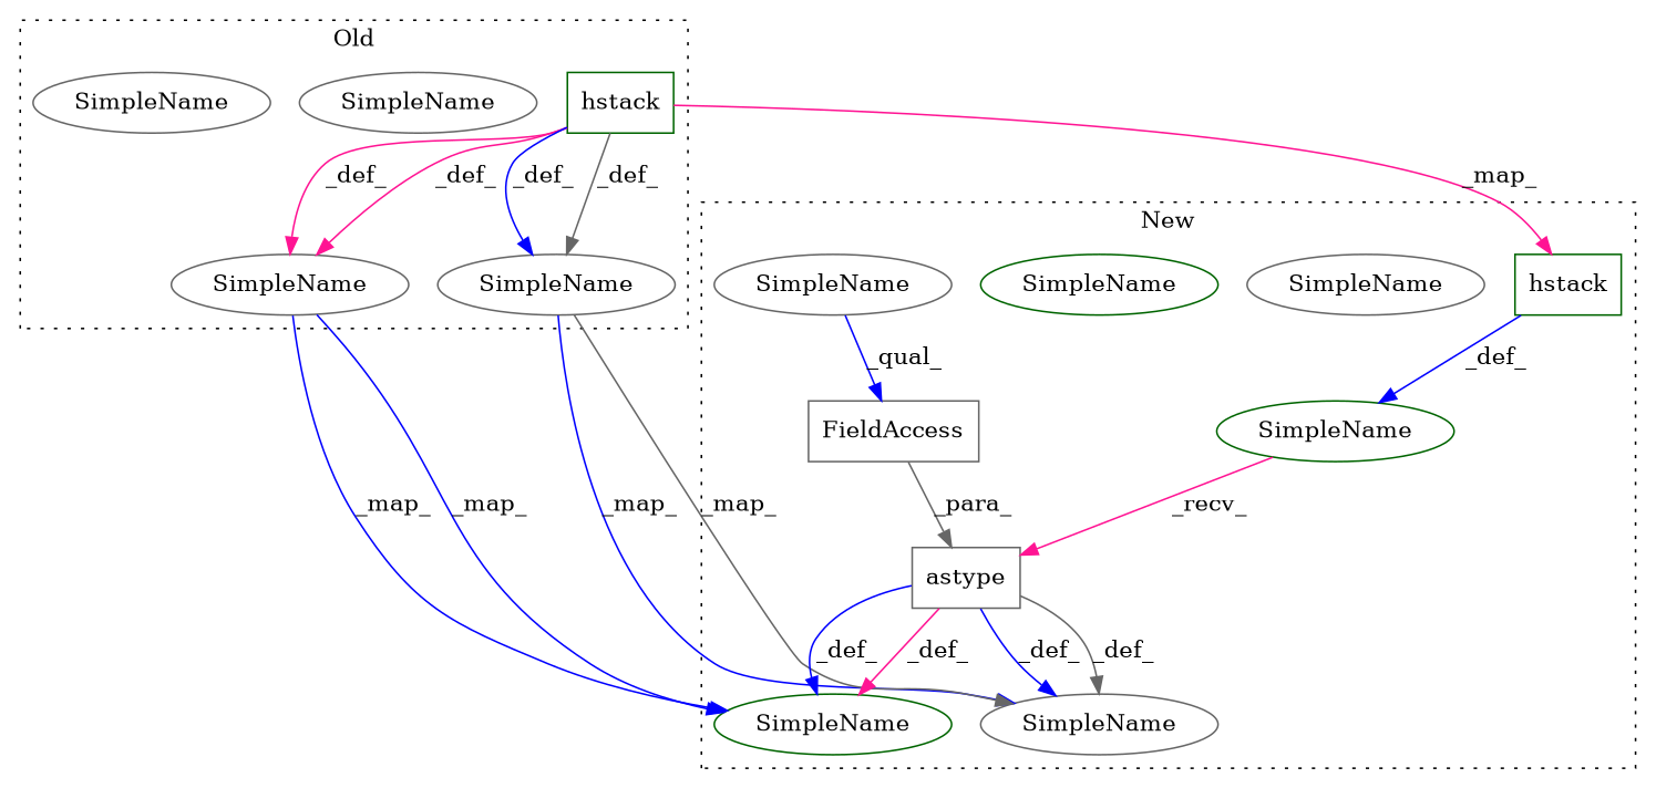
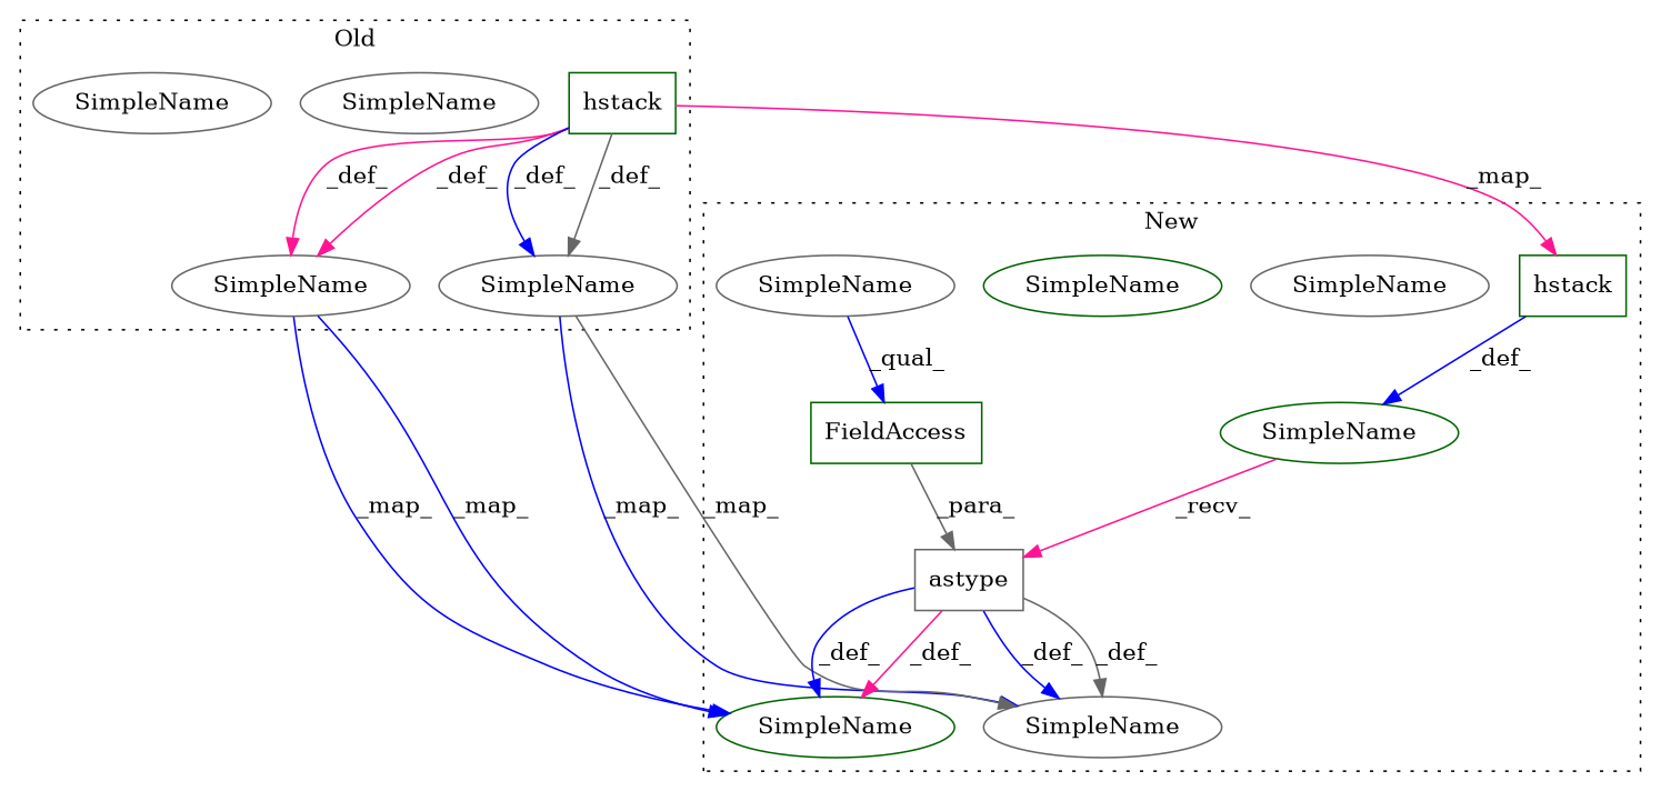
  digraph {
    node [a=42 l=9 s=7329 shape=ellipse color=gray40]
    edge [color=blue]
    n1 [a=32 l="12,2" label=hstack s="7374,7491" shape=box color=darkgreen]
    n2 [label=SimpleName]
    n3 [label=SimpleName]
    n4 [l=7 label=SimpleName s=7992]
    n5 [l=7 label=SimpleName s=7992]
    n6 [a=32 l="12,2" label=hstack s="7394,7511" shape=box color=darkgreen]
    n7 [label=SimpleName s=7349]
    n8 [label=SimpleName s=7349 color=darkgreen]
    n9 [l=7 label=SimpleName s=8032 color=darkgreen]
    n10 [l=7 label=SimpleName s=8032]
    n11 [label=SimpleName color=darkgreen l="" s=""]
    n12 [a=32 l="7,1" label=astype s="7514,7532" shape=box]
-   n13 [a=22 l=11 label=FieldAccess s=7521 shape=box]
+   n13 [a=22 l=11 label=FieldAccess s=7521 shape=box color=darkgreen]
    n14 [l=5 label=SimpleName s=7521]
    subgraph cluster_1 {
      label=Old
      style=dotted
      n1
      n2
      n3
      n4
      n5
    }
    subgraph cluster_2 {
      label=New
      style=dotted
      n6
      n7
      n8
      n9
      n10
      n11
      n12
      n13
      n14
    }
    n1 -> n3 [label=_def_ color=deeppink]
    n1 -> n3 [label=_def_ color=deeppink]
    n1 -> n5 [label=_def_]
    n1 -> n5 [label=_def_ color=gray40]
    n1 -> n6 [label=_map_ color=deeppink]
    n3 -> n8 [label=_map_]
    n3 -> n8 [label=_map_]
    n5 -> n10 [label=_map_]
    n5 -> n10 [label=_map_ color=gray40]
    n6 -> n11 [label=_def_]
    n11 -> n12 [label=_recv_ color=deeppink]
    n12 -> n8 [label=_def_]
    n12 -> n8 [label=_def_ color=deeppink]
    n12 -> n10 [label=_def_]
    n12 -> n10 [label=_def_ color=gray40]
    n13 -> n12 [label=_para_ color=gray40]
    n14 -> n13 [label=_qual_]
  }
